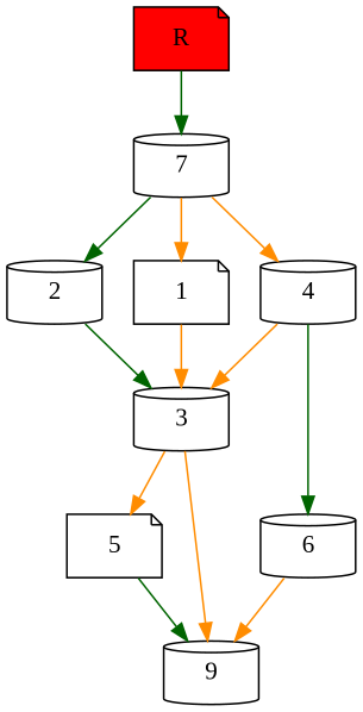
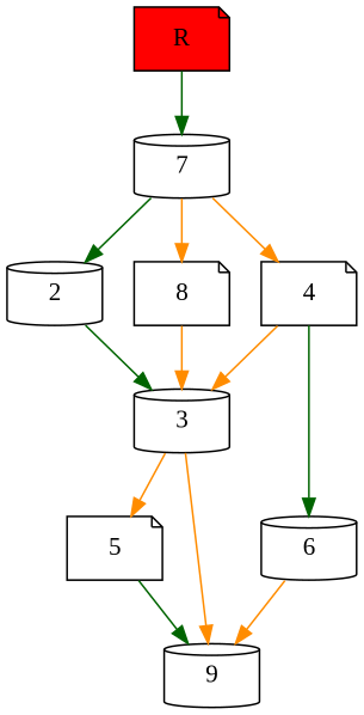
  digraph {
    fontname="Liberation Serif"
    node [fontname="Liberation Serif" shape=cylinder]
    edge [color=darkorange fontname="Liberation Serif"]
    2
    3
    5 [shape=note]
    9
-   4
+   4 [shape=note]
    6
    7
-   8 [shape=note label=1]
+   8 [shape=note]
    R [fillcolor="#ff0000" shape=note style=filled]
    2 -> 3 [color=darkgreen]
    3 -> 5
    3 -> 9
    5 -> 9 [color=darkgreen]
    4 -> 3
    4 -> 6 [color=darkgreen]
    6 -> 9
    7 -> 2 [color=darkgreen]
    7 -> 4
    7 -> 8
    8 -> 3
    R -> 7 [color=darkgreen]
  }
